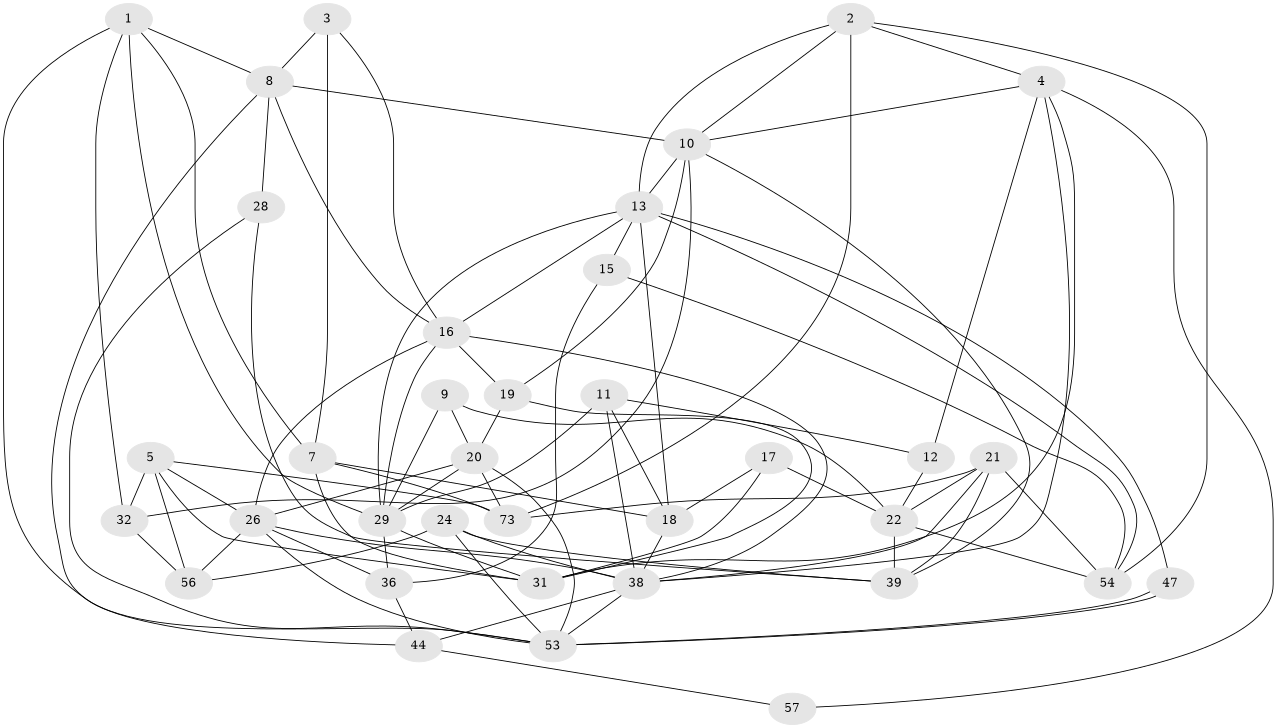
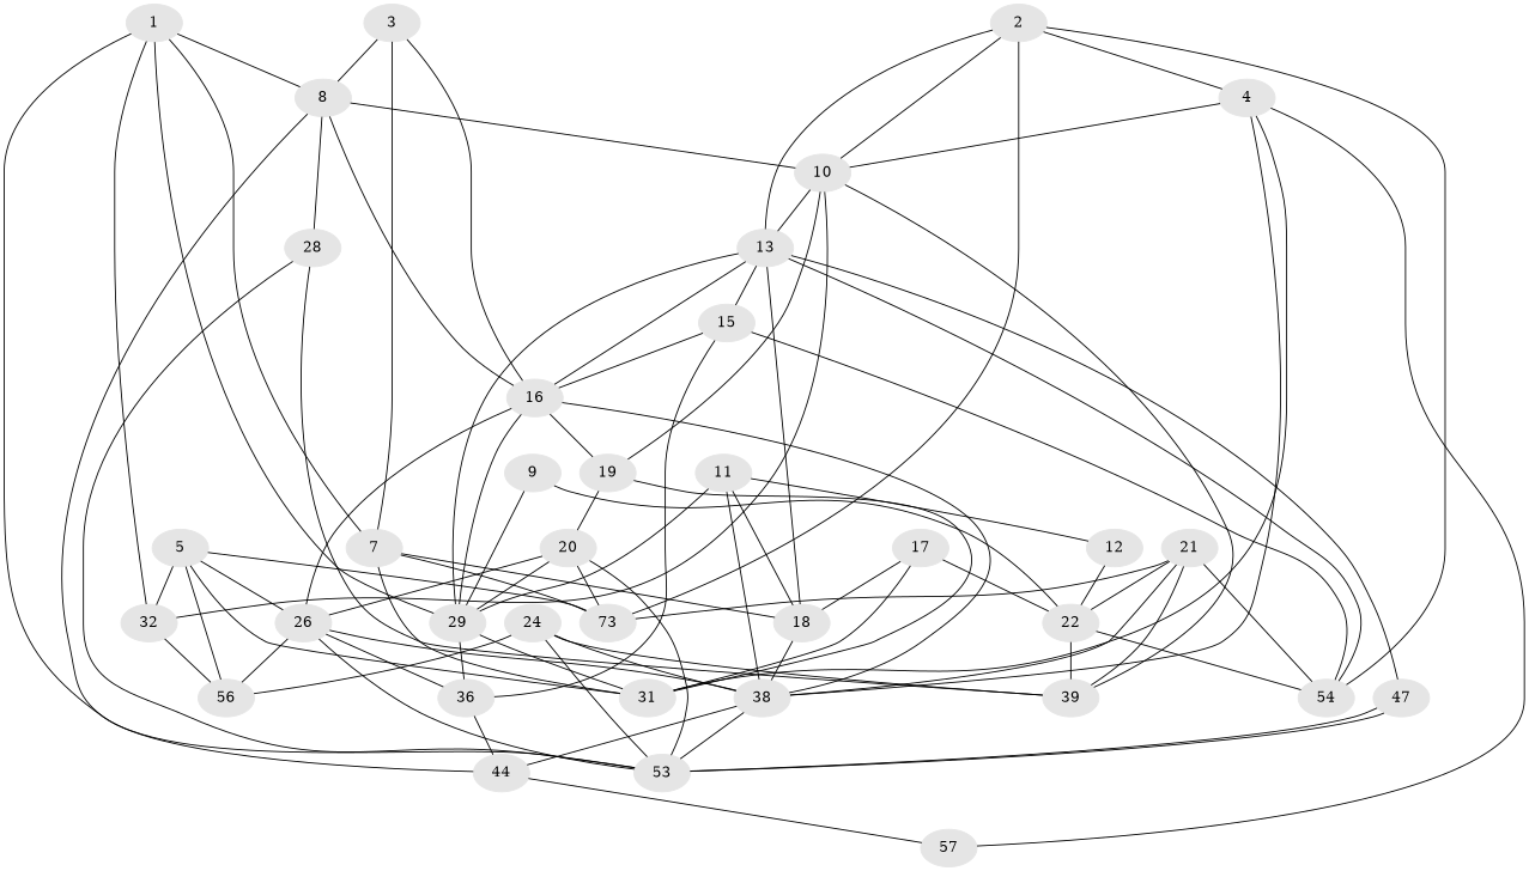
  graph {
    node [color=gray90 style=filled]
    1 [super="+23"]
    7 [super="+43"]
    8 [super="+25"]
    29 [super="+52"]
    32
    53 [super="+58"]
    n7 [label=73 super="+41"]
    18 [super="+45"]
    31 [super="+59"]
    10 [super="+14"]
    16 [super="+51"]
    28 [super="+42"]
    44
    36 [super="+46"]
    56
    2 [super="+50"]
    4 [super="+6"]
    13 [super="+48"]
    54
    12
    38 [super="+55"]
    57
    19
    39 [super="+49"]
    15
    47
    3
    26 [super="+37"]
    22 [super="+35"]
    5 [super="+30"]
    20 [super="+40"]
    9
    11
    17
    21 [super="+27"]
    24 [super="+34"]
    1 -- 7
    1 -- 8
    1 -- 29
    1 -- 32
    1 -- 53
    7 -- n7
    7 -- 18
    7 -- 31
    8 -- 10 [weight=2]
    8 -- 16
    8 -- 28 [weight=2]
    8 -- 44
    29 -- 31
    29 -- 36
    32 -- 56
    18 -- 38
    10 -- 32
    10 -- 13 [weight=2]
    10 -- 19
    10 -- 39
    16 -- 29
    16 -- 38
    16 -- 19
    16 -- 26
    28 -- 53
    28 -- 39
    44 -- 57
    36 -- 44
    2 -- n7
    2 -- 10
    2 -- 4
    2 -- 13
    2 -- 54
    4 -- 31 [weight=2]
    4 -- 10
-   4 -- 12
    4 -- 38
    4 -- 57
    13 -- 29
    13 -- 18
    13 -- 16
    13 -- 54
    13 -- 15
    13 -- 47
    12 -- 22
    38 -- 53
    38 -- 44
    19 -- 31
    19 -- 20
+   15 -- 16
    15 -- 36
    15 -- 54
    47 -- 53
    47 -- 53
    3 -- 7
    3 -- 8
    3 -- 16
    26 -- 53
    26 -- 36
    26 -- 56
    26 -- 38
    22 -- 54
    22 -- 39
    5 -- 32
    5 -- n7
    5 -- 31
    5 -- 56
    5 -- 26
    20 -- 29
    20 -- 53
    20 -- n7
    20 -- 26
    9 -- 29
    9 -- 22
-   9 -- 20
    11 -- 29
    11 -- 18
    11 -- 12
    11 -- 38
    17 -- 18
    17 -- 31
    17 -- 22
    21 -- n7
    21 -- 54
    21 -- 38
    21 -- 39
    21 -- 22
    24 -- 53
    24 -- 56
    24 -- 38
    24 -- 39
  }
